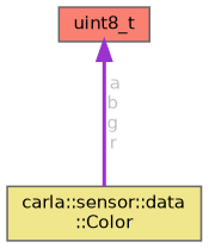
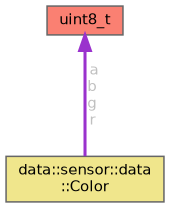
  digraph {
    node [color=gray40 fontname=Helvetica fontsize=10 shape=box style=filled]
-   n1 [fillcolor=khaki fontcolor=black height=0.2 label="carla::sensor::data\l::Color" width=0.4]
+   n1 [fillcolor=khaki fontcolor=black height=0.2 label="data::sensor::data\l::Color" width=0.4]
    n2 [fillcolor=salmon height=0.2 label=uint8_t width=0.4]
    n2 -> n1 [color=darkorchid3 dir=back fontcolor=grey fontname=Helvetica fontsize=10 label=" a\nb\ng\nr" labelfontname=Helvetica labelfontsize=10 style=bold]
  }
